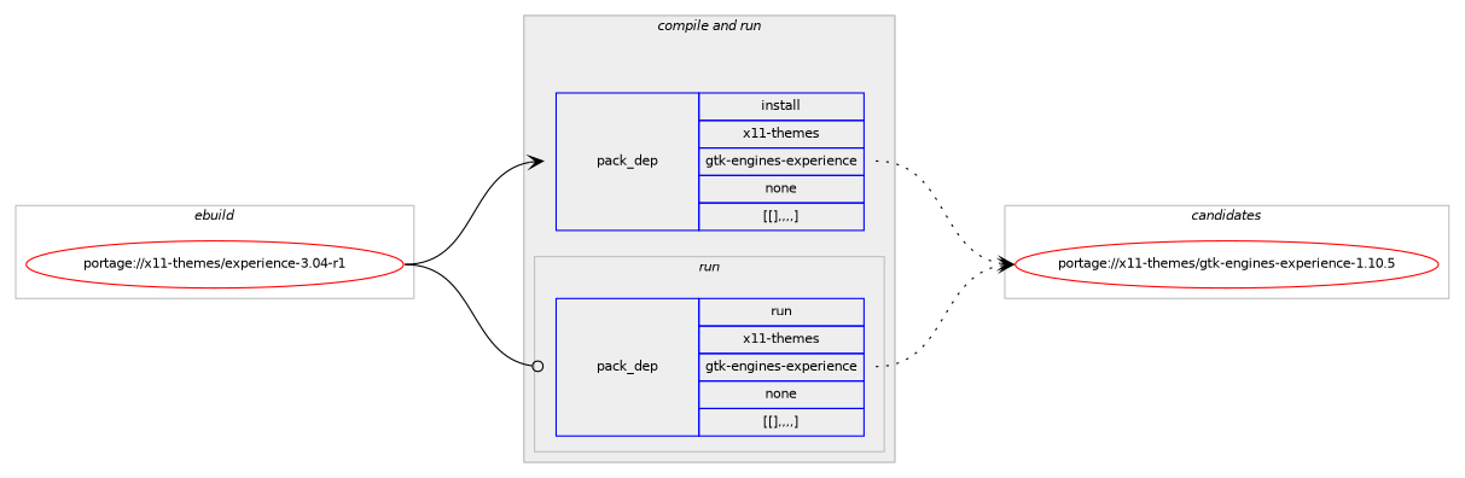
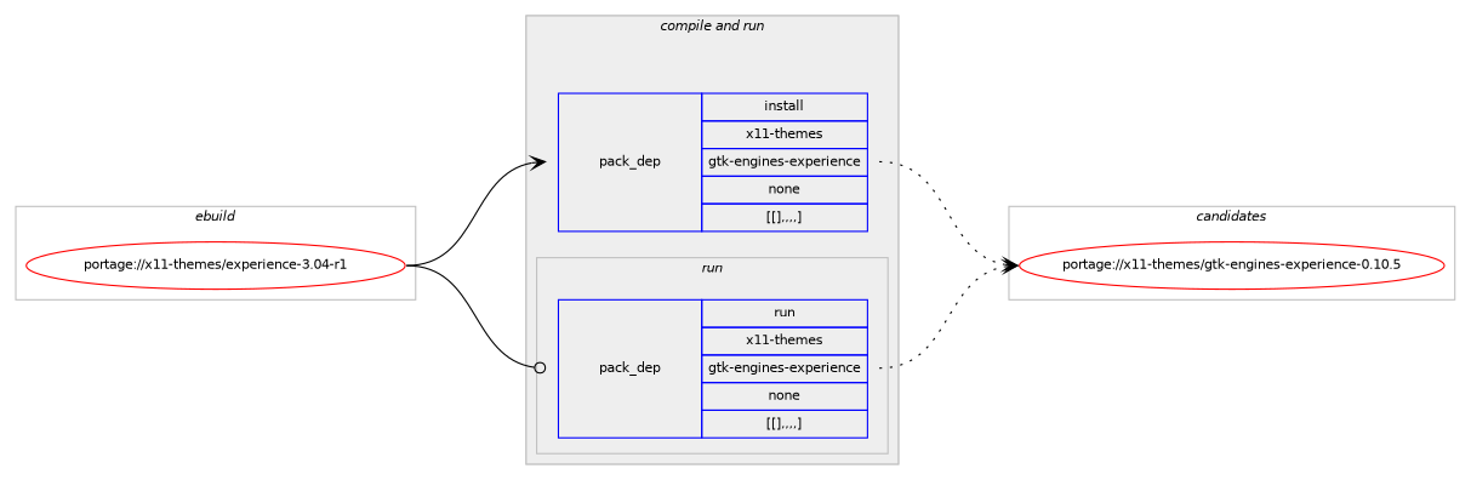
  digraph {
    compound=true
    concentrate=true
    fontname=Helvetica
    fontsize=10
    newrank=true
    rankdir=LR
    ranksep=1.5
    node [color=red fontname=Helvetica fontsize=10]
    edge [arrowhead=vee headport=w style=solid tailport=e weight=20]
    n1 [label="portage://x11-themes/experience-3.04-r1" width=4]
    n2 [color=blue label=<<TABLE BORDER="0" CELLBORDER="1" CELLSPACING="0" CELLPADDING="4" WIDTH="220"><TR><TD ROWSPAN="6" CELLPADDING="30">pack_dep</TD></TR><TR><TD WIDTH="110">install</TD></TR><TR><TD>x11-themes</TD></TR><TR><TD>gtk-engines-experience</TD></TR><TR><TD>none</TD></TR><TR><TD>[[],,,,]</TD></TR></TABLE>> shape=none]
    n3 [color=blue label=<<TABLE BORDER="0" CELLBORDER="1" CELLSPACING="0" CELLPADDING="4" WIDTH="220"><TR><TD ROWSPAN="6" CELLPADDING="30">pack_dep</TD></TR><TR><TD WIDTH="110">run</TD></TR><TR><TD>x11-themes</TD></TR><TR><TD>gtk-engines-experience</TD></TR><TR><TD>none</TD></TR><TR><TD>[[],,,,]</TD></TR></TABLE>> shape=none]
-   n4 [label="portage://x11-themes/gtk-engines-experience-1.10.5" width=4]
+   n4 [label="portage://x11-themes/gtk-engines-experience-0.10.5" width=4]
    subgraph cluster_1 {
      color=gray
      label=<<i>ebuild</i>>
      n1
    }
    subgraph cluster_2 {
      color=gray
      label=<<i>dependencies</i>>
      subgraph cluster_3 {
        color=gray
        fillcolor="#eeeeee"
        label=<<i>compile</i>>
        style=filled
        subgraph sub_4 {
          color=gray
          fillcolor="#eeeeee"
          label=<<i>compile</i>>
          style=filled
          n2
        }
      }
      subgraph cluster_5 {
        color=gray
        fillcolor="#eeeeee"
        label=<<i>compile and run</i>>
        style=filled
      }
      subgraph cluster_6 {
        color=gray
        fillcolor="#eeeeee"
        label=<<i>run</i>>
        style=filled
        subgraph sub_7 {
          color=gray
          fillcolor="#eeeeee"
          label=<<i>run</i>>
          style=filled
          n3
        }
      }
    }
    subgraph cluster_8 {
      color=gray
      label=<<i>candidates</i>>
      rank=same
      subgraph sub_9 {
        color=black
        label=<<i>candidates</i>>
        nodesep=1
        rank=same
        n4
      }
      subgraph sub_10 {
        color=black
        label=<<i>candidates</i>>
        nodesep=1
        rank=same
        n4
      }
    }
    n1 -> n2
    n1 -> n3 [arrowhead=odot]
    n2 -> n4 [style=dotted weight=100]
    n3 -> n4 [style=dotted weight=100]
  }
